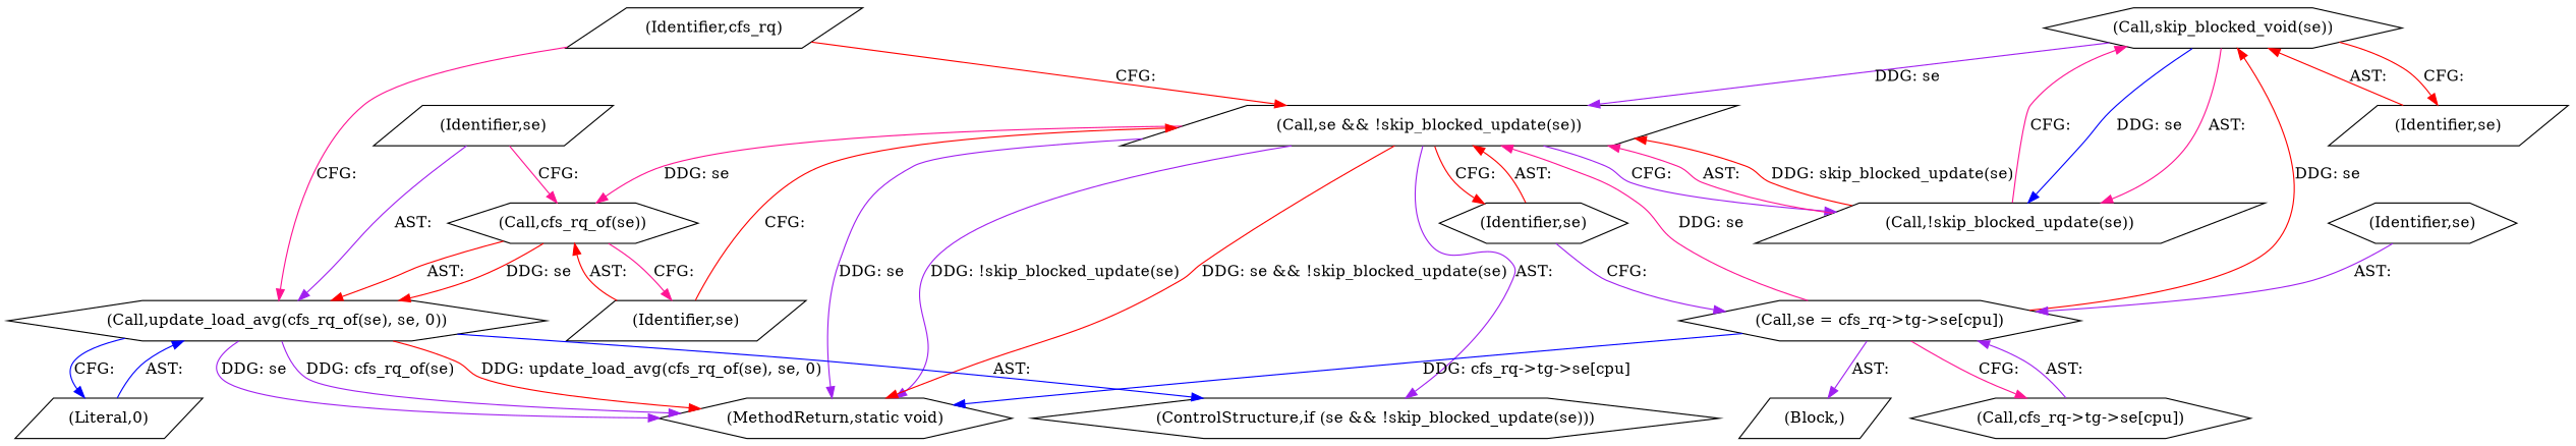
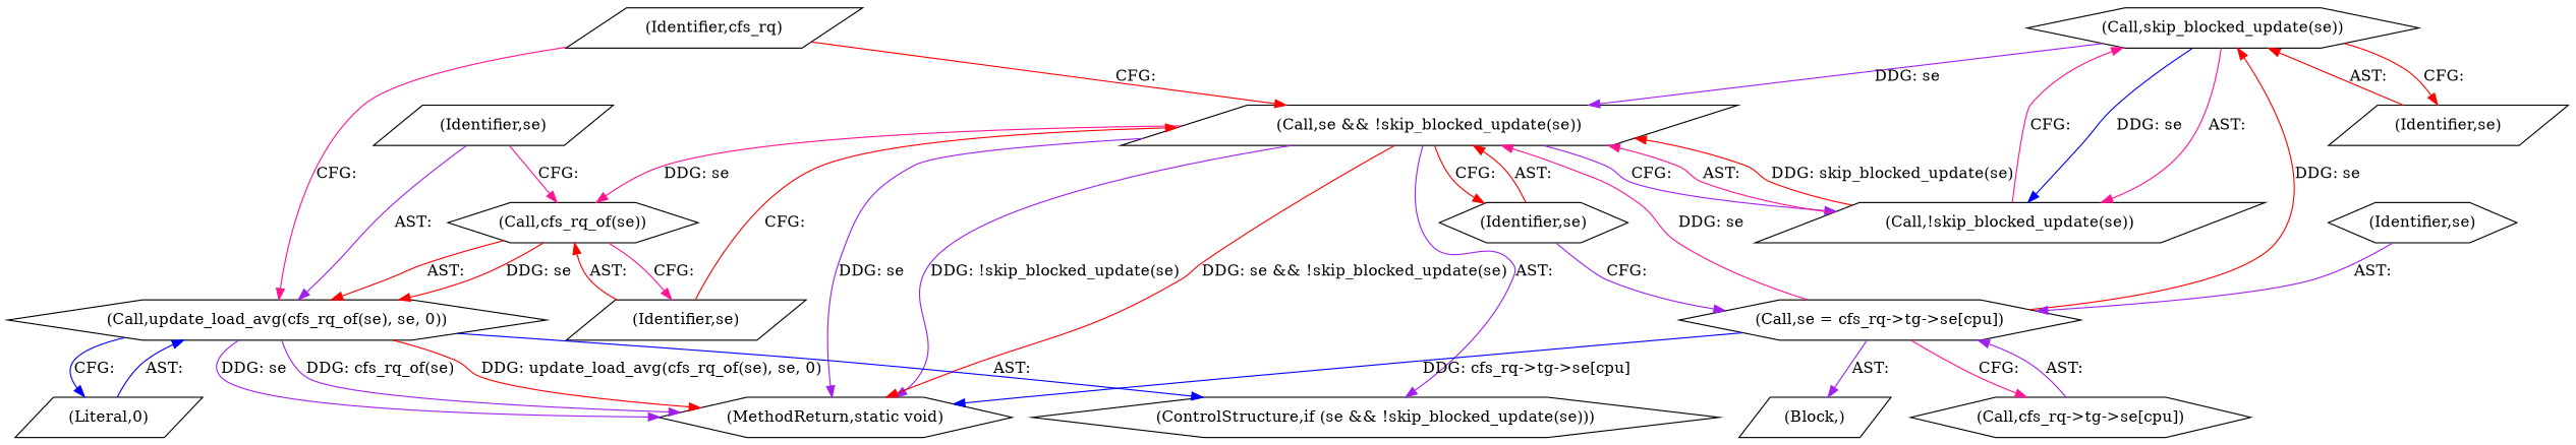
  digraph {
    node [shape=hexagon]
    edge [color=red]
-   n1 [label="(Call,skip_blocked_void(se))"]
+   n1 [label="(Call,skip_blocked_update(se))"]
    n2 [label="(Call,se && !skip_blocked_update(se))" shape=parallelogram]
    n3 [label="(Call,!skip_blocked_update(se))" shape=parallelogram]
    n4 [label="(Identifier,se)" shape=parallelogram]
    n5 [label="(MethodReturn,static void)"]
    n6 [label="(Call,cfs_rq_of(se))"]
    n7 [label="(ControlStructure,if (se && !skip_blocked_update(se)))"]
    n8 [label="(Identifier,se)"]
    n9 [label="(Call,se = cfs_rq->tg->se[cpu])"]
    n10 [label="(Call,cfs_rq->tg->se[cpu])"]
    n11 [label="(Block,)" shape=parallelogram]
    n12 [label="(Call,update_load_avg(cfs_rq_of(se), se, 0))"]
    n13 [label="(Identifier,se)" shape=parallelogram]
    n14 [label="(Literal,0)" shape=parallelogram]
    n15 [label="(Identifier,se)" shape=parallelogram]
    n16 [label="(Identifier,cfs_rq)" shape=parallelogram]
    n17 [label="(Identifier,se)"]
    n1 -> n2 [color=purple label="DDG: se"]
    n1 -> n3 [color=deeppink label="AST: "]
    n1 -> n3 [color=blue label="DDG: se"]
    n1 -> n4 [label="CFG: "]
    n2 -> n3 [color=purple label="CFG: "]
    n2 -> n5 [color=purple label="DDG: se"]
    n2 -> n5 [color=purple label="DDG: !skip_blocked_update(se)"]
    n2 -> n5 [label="DDG: se && !skip_blocked_update(se)"]
    n2 -> n6 [color=deeppink label="DDG: se"]
    n2 -> n7 [color=purple label="AST: "]
    n2 -> n8 [label="CFG: "]
    n3 -> n1 [color=deeppink label="CFG: "]
    n3 -> n2 [color=deeppink label="AST: "]
    n3 -> n2 [label="DDG: skip_blocked_update(se)"]
    n4 -> n1 [label="AST: "]
    n6 -> n12 [label="AST: "]
    n6 -> n12 [label="DDG: se"]
    n6 -> n13 [color=deeppink label="CFG: "]
    n8 -> n2 [label="AST: "]
    n8 -> n9 [color=purple label="CFG: "]
    n9 -> n1 [label="DDG: se"]
    n9 -> n2 [color=deeppink label="DDG: se"]
    n9 -> n5 [color=blue label="DDG: cfs_rq->tg->se[cpu]"]
    n9 -> n10 [color=deeppink label="CFG: "]
    n9 -> n11 [color=purple label="AST: "]
    n10 -> n9 [color=purple label="AST: "]
    n12 -> n5 [color=purple label="DDG: cfs_rq_of(se)"]
    n12 -> n5 [label="DDG: update_load_avg(cfs_rq_of(se), se, 0)"]
    n12 -> n5 [color=purple label="DDG: se"]
    n12 -> n7 [color=blue label="AST: "]
    n12 -> n14 [color=blue label="CFG: "]
    n13 -> n2 [label="CFG: "]
    n13 -> n6 [label="AST: "]
    n14 -> n12 [color=blue label="AST: "]
    n15 -> n6 [color=deeppink label="CFG: "]
    n15 -> n12 [color=purple label="AST: "]
    n16 -> n2 [label="CFG: "]
    n16 -> n12 [color=deeppink label="CFG: "]
    n17 -> n9 [color=purple label="AST: "]
  }
